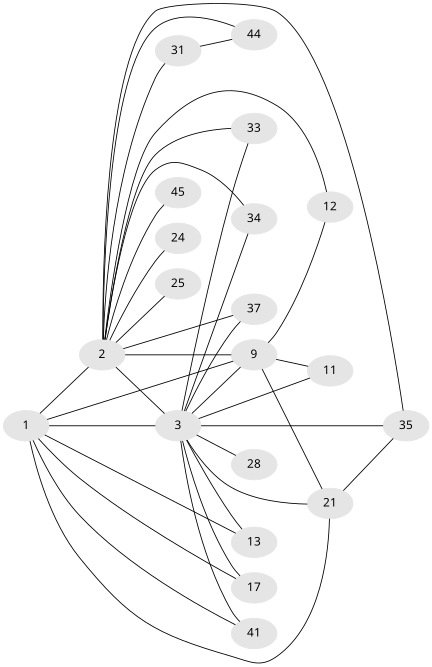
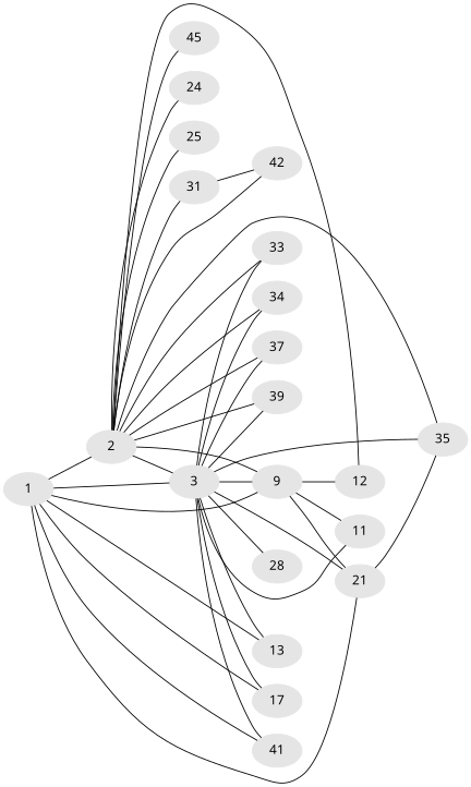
  graph {
    fontname="Noto Sans"
    rankdir=LR
    node [color=gray90 fontname="Noto Sans" style=filled]
    edge [fontname="Noto Sans"]
    1 [super="+6"]
    2 [super="+4+43+69+60+40+16+30+26+10"]
    3 [super="+7+57+50+5+28"]
    9 [super="+19"]
    13
    17
    21 [super="+27"]
    41
    12
    24
    25
    31 [super="+52"]
    33
    34
    35 [super="+63"]
    37
-   42 [label=44]
+   39
+   42
    45
    11
    n21 [label=28]
    1 -- 2 [weight=7]
    1 -- 3 [weight=10]
    1 -- 9 [weight=3]
    1 -- 13
    1 -- 17
    1 -- 21
    1 -- 41
    2 -- 3 [weight=27]
    2 -- 9 [weight=6]
    2 -- 12
    2 -- 24
    2 -- 25 [weight=2]
    2 -- 31
    2 -- 33 [weight=2]
    2 -- 34
    2 -- 35
    2 -- 37
+   2 -- 39 [weight=2]
    2 -- 42
    2 -- 45
    3 -- 9 [weight=9]
    3 -- 13
    3 -- 17
    3 -- 21 [weight=2]
    3 -- 41
    3 -- 33
    3 -- 34
    3 -- 35 [weight=2]
    3 -- 37
+   3 -- 39
    3 -- 11
    3 -- n21 [weight=2]
    9 -- 21
    9 -- 12
    9 -- 11
    21 -- 35
    31 -- 42
  }
